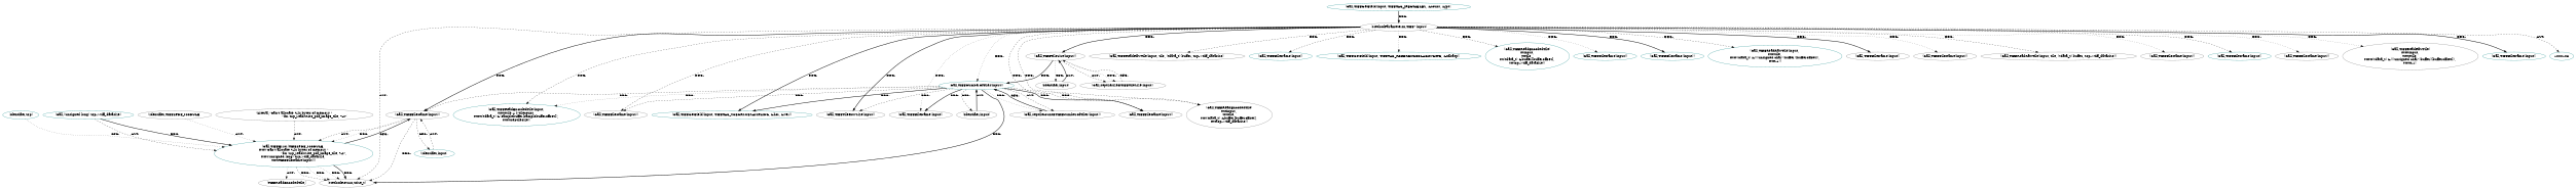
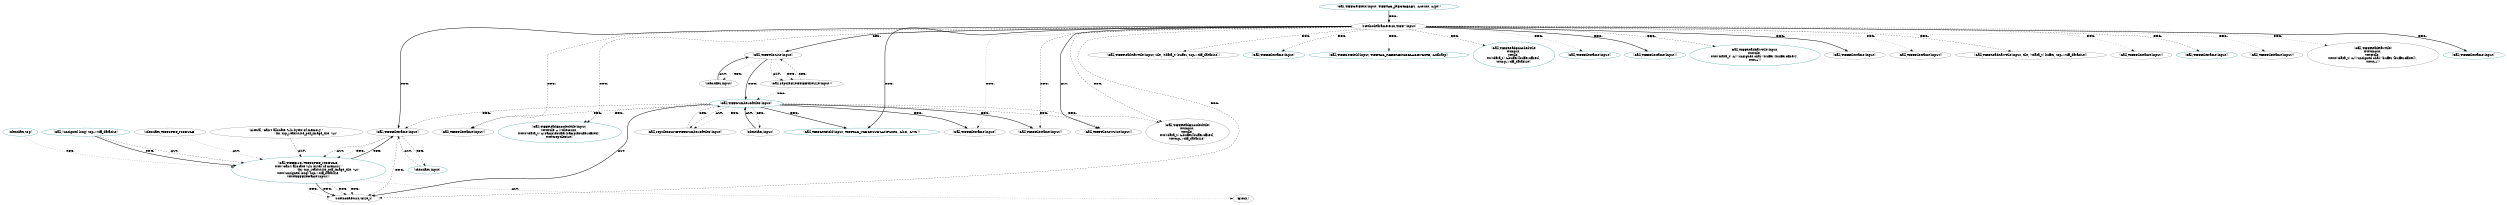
  digraph {
    node [color=gray40]
    edge [style=dashed]
    n1 [label="(Call,TIFFFileName(input))"]
    n2 [color=teal label="(Call,TIFFError(TIFF2PDF_MODULE, \n\t\t\t\t\t\"Can't allocate %lu bytes of memory \"\n                                        \"for t2p_readwrite_pdf_image_tile, %s\", \n\t\t\t\t\t(unsigned long) t2p->tiff_datasize, \n\t\t\t\t\tTIFFFileName(input)))"]
    n3 [label="(MethodReturn,tsize_t)"]
    n4 [color=teal label="(Identifier,input)"]
-   n5 [label="(TIFFReadEncodedTile,)"]
+   n5 [label="(Block,)"]
    n6 [color=teal label="(Call,TIFFNumberOfTiles(input))"]
    n7 [color=teal label="(Call,TIFFReadEncodedTile(input, \n\t\t\t\t\t\ttile + i*tilecount, \n\t\t\t\t\t\t(tdata_t) &(samplebuffer[samplebufferoffset]), \n\t\t\t\t\t\tseptilesize))"]
    n8 [label="(Call,TIFFFileName(input))"]
    n9 [label="(Call,TIFFFileName(input))"]
    n10 [label="(Call,septilecount=TIFFNumberOfTiles(input))"]
    n11 [color=teal label="(Call,TIFFGetField(input, TIFFTAG_YCBCRSUBSAMPLING, &hor, &ver))"]
    n12 [label="(Call,TIFFFileName(input))"]
    n13 [label="(Call,TIFFTileRowSize(input))"]
    n14 [label="(Identifier,input)"]
    n15 [label="(Call,TIFFReadEncodedTile(\n\t\t\t\tinput, \n\t\t\t\ttile, \n\t\t\t\t(tdata_t) &buffer[bufferoffset], \n\t\t\t\tt2p->tiff_datasize))"]
    n16 [label="(Call,TIFFTileSize(input))"]
    n17 [label="(Identifier,input)"]
    n18 [label="(Call,septilesize=TIFFTileSize(input))"]
    n19 [label="(MethodParameterIn,TIFF* input)"]
    n20 [label="(Call,TIFFReadRawTile(input, tile, (tdata_t) buffer, t2p->tiff_datasize))"]
    n21 [color=teal label="(Call,TIFFFileName(input))"]
    n22 [color=teal label="(Call,TIFFGetField(input, TIFFTAG_REFERENCEBLACKWHITE, &xfloatp))"]
    n23 [color=teal label="(Call,TIFFReadEncodedTile(\n\t\t\tinput, \n\t\t\ttile, \n\t\t\t(tdata_t) &buffer[bufferoffset], \n\t\t\tt2p->tiff_datasize))"]
    n24 [color=teal label="(Call,TIFFFileName(input))"]
    n25 [color=teal label="(Call,TIFFFileName(input))"]
    n26 [color=teal label="(Call,TIFFReadRawTile(input, \n\t\t\t\t\ttile, \n\t\t\t\t\t(tdata_t) &(((unsigned char*)buffer)[bufferoffset]), \n\t\t\t\t\t-1))"]
    n27 [label="(Call,TIFFFileName(input))"]
    n28 [label="(Call,TIFFFileName(input))"]
    n29 [label="(Call,TIFFReadRawTile(input, tile, (tdata_t) buffer, t2p->tiff_datasize))"]
    n30 [label="(Call,TIFFFileName(input))"]
    n31 [color=teal label="(Call,TIFFFileName(input))"]
    n32 [label="(Call,TIFFFileName(input))"]
    n33 [label="(Call,TIFFReadRawTile(\n\t\t\t\t\t\tinput, \n\t\t\t\t\t\ttile, \n\t\t\t\t\t\t(tdata_t) &(((unsigned char*)buffer)[bufferoffset]), \n\t\t\t\t\t\t-1))"]
    n34 [color=teal label="(Call,TIFFFileName(input))"]
-   1000108 [color=teal]
    n36 [color=teal label="(Call,TIFFGetField(input, TIFFTAG_JPEGTABLES, &count, &jpt))"]
    n37 [color=teal label="(Call,(unsigned long) t2p->tiff_datasize)"]
    n38 [label="(Identifier,TIFF2PDF_MODULE)"]
    n39 [label="(Literal,\"Can't allocate %lu bytes of memory \"\n                                        \"for t2p_readwrite_pdf_image_tile, %s\")"]
    n40 [color=teal label="(Identifier,t2p)"]
    n1 -> n2 [label="AST: "]
    n1 -> n2 [label="DDG: " style=dotted]
    n1 -> n3 [label="DDG: "]
    n1 -> n4 [label="CFG: "]
    n2 -> n1 [label="CFG: " style=bold]
    n2 -> n3 [label="DDG: "]
    n2 -> n3 [label="DDG: " style=dotted]
    n2 -> n3 [label="DDG: " style=dotted]
    n2 -> n3 [label="DDG: " style=bold]
    n2 -> n5 [label="AST: " style=dotted]
    n4 -> n1 [label="AST: "]
    n6 -> n1 [label="DDG: "]
-   n6 -> n3 [label="DDG: " style=bold]
+   n6 -> n3 [label="AST: " style=bold]
    n6 -> n7 [label="DDG: " style=dotted]
    n6 -> n8 [label="DDG: " style=bold]
    n6 -> n9 [label="DDG: "]
    n6 -> n10 [label="AST: "]
    n6 -> n10 [label="DDG: " style=dotted]
    n6 -> n11 [label="DDG: " style=bold]
    n6 -> n12 [label="DDG: " style=bold]
    n6 -> n13 [label="DDG: "]
    n6 -> n14 [label="CFG: "]
    n6 -> n15 [label="DDG: "]
-   n10 -> n6 [label="CFG: " style=bold]
+   n10 -> n6 [label="CFG: "]
    n14 -> n6 [label="AST: " style=bold]
    n16 -> n6 [label="DDG: " style=bold]
    n16 -> n17 [label="CFG: " style=dotted]
    n16 -> n18 [label="AST: "]
    n16 -> n18 [label="DDG: " style=dotted]
    n17 -> n16 [label="AST: " style=bold]
    n18 -> n16 [label="CFG: "]
    n19 -> n1 [label="DDG: " style=bold]
-   n19 -> n3 [label="AST: "]
-   n19 -> n6 [label="DDG: " style=dotted]
+   n19 -> n3 [label="DDG: "]
+   n18 -> n6 [label="DDG: " style=dotted]
    n19 -> n7 [label="DDG: "]
    n19 -> n8 [label="DDG: "]
    n19 -> n9 [label="DDG: "]
    n19 -> n11 [label="DDG: " style=bold]
    n19 -> n12 [label="DDG: " style=dotted]
-   n19 -> n13 [label="DDG: " style=bold]
+   n19 -> n13 [label="AST: " style=bold]
    n19 -> n15 [label="DDG: "]
-   n19 -> n16 [label="DDG: " style=bold]
+   n19 -> n16 [label="CFG: " style=bold]
    n19 -> n20 [label="DDG: "]
    n19 -> n21 [label="DDG: "]
    n19 -> n22 [label="DDG: " style=dotted]
    n19 -> n23 [label="DDG: "]
    n19 -> n24 [label="DDG: " style=dotted]
    n19 -> n25 [label="DDG: " style=bold]
    n19 -> n26 [label="DDG: "]
    n19 -> n27 [label="DDG: " style=bold]
    n19 -> n28 [label="DDG: " style=dotted]
    n19 -> n29 [label="DDG: "]
    n19 -> n30 [label="DDG: " style=dotted]
    n19 -> n31 [label="DDG: "]
    n19 -> n32 [label="DDG: " style=dotted]
    n19 -> n33 [label="DDG: " style=dotted]
    n19 -> n34 [label="DDG: " style=bold]
-   n19 -> 1000108 [label="AST: "]
    n36 -> n19 [label="DDG: " style=bold]
    n37 -> n2 [label="AST: "]
    n37 -> n2 [label="DDG: " style=bold]
    n38 -> n2 [label="AST: " style=dotted]
    n39 -> n2 [label="AST: "]
    n40 -> n2 [label="CFG: " style=dotted]
  }
